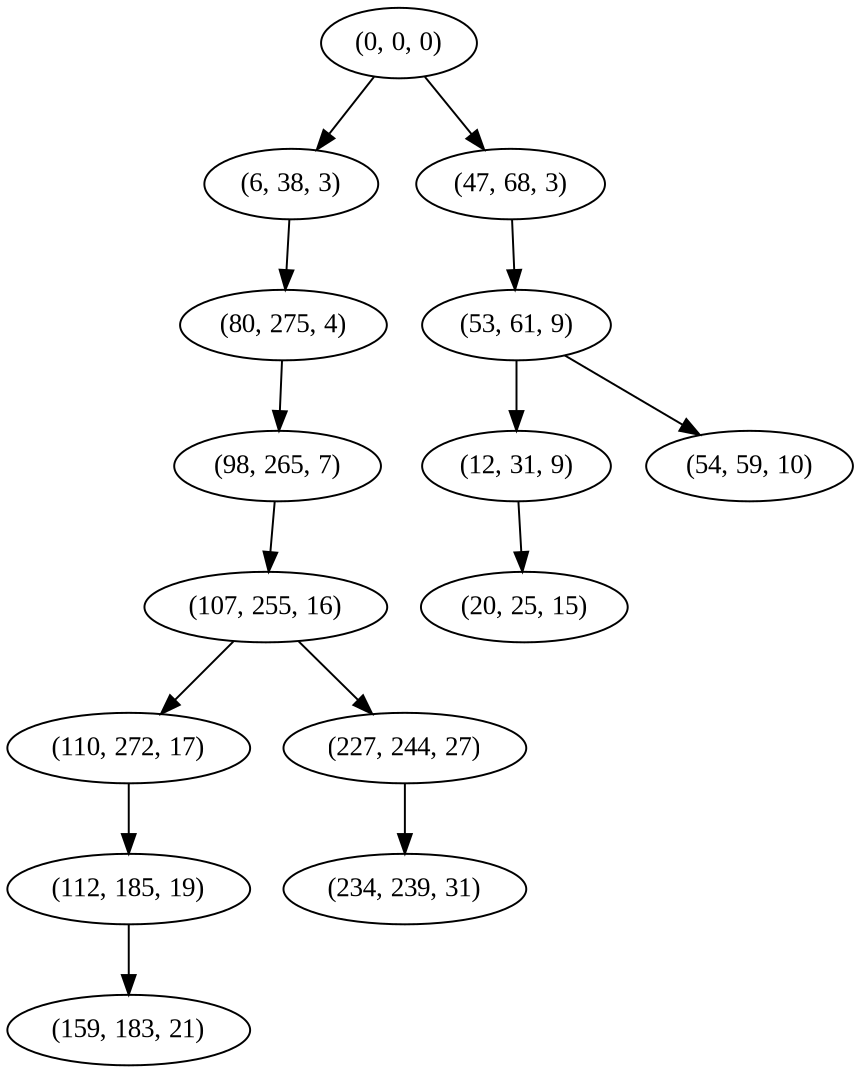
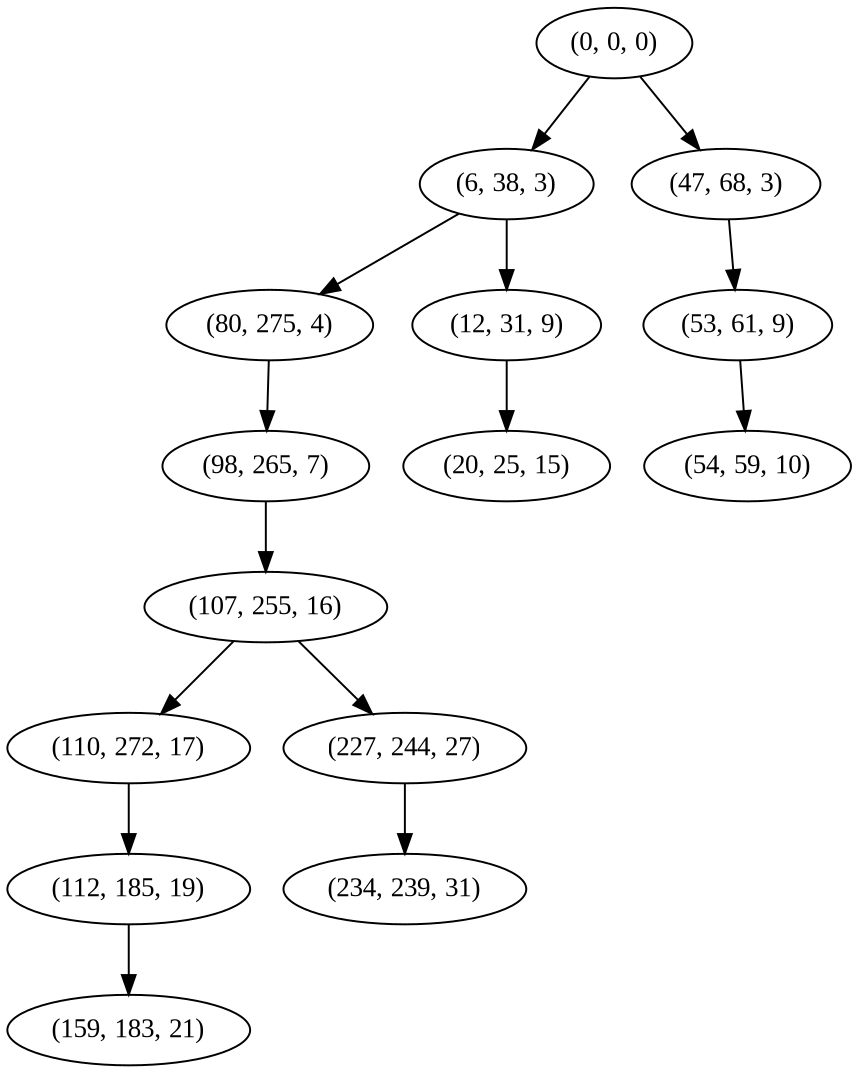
  digraph {
    fontname="Liberation Serif"
    node [fontname="Liberation Serif"]
    edge [fontname="Liberation Serif"]
    "(0, 0, 0)"
    "(6, 38, 3)"
    "(47, 68, 3)"
    "(80, 275, 4)"
    "(12, 31, 9)"
    "(53, 61, 9)"
    "(98, 265, 7)"
    "(20, 25, 15)"
    "(54, 59, 10)"
    "(107, 255, 16)"
    n11 [label="(110, 272, 17)"]
    "(227, 244, 27)"
    "(112, 185, 19)"
    "(234, 239, 31)"
    "(159, 183, 21)"
    "(0, 0, 0)" -> "(6, 38, 3)"
    "(0, 0, 0)" -> "(47, 68, 3)"
    "(6, 38, 3)" -> "(80, 275, 4)"
-   "(53, 61, 9)" -> "(12, 31, 9)"
+   "(6, 38, 3)" -> "(12, 31, 9)"
    "(47, 68, 3)" -> "(53, 61, 9)"
    "(80, 275, 4)" -> "(98, 265, 7)"
    "(12, 31, 9)" -> "(20, 25, 15)"
    "(53, 61, 9)" -> "(54, 59, 10)"
    "(98, 265, 7)" -> "(107, 255, 16)"
    "(107, 255, 16)" -> n11
    "(107, 255, 16)" -> "(227, 244, 27)"
    n11 -> "(112, 185, 19)"
    "(227, 244, 27)" -> "(234, 239, 31)"
    "(112, 185, 19)" -> "(159, 183, 21)"
  }
